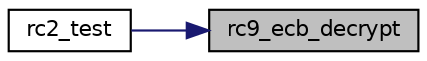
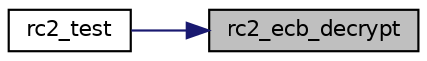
  digraph {
    rankdir=RL
    node [color=black fontname=Helvetica fontsize=10 shape=record style=filled]
-   n1 [fillcolor=grey75 fontcolor=black height=0.2 label=rc9_ecb_decrypt width=0.4]
+   n1 [fillcolor=grey75 fontcolor=black height=0.2 label=rc2_ecb_decrypt width=0.4]
    n2 [fillcolor=white height=0.2 label=rc2_test width=0.4]
    n1 -> n2 [color=midnightblue dir=back fontname=Helvetica fontsize=10 labelfontname=Helvetica labelfontsize=10 style=solid]
  }
